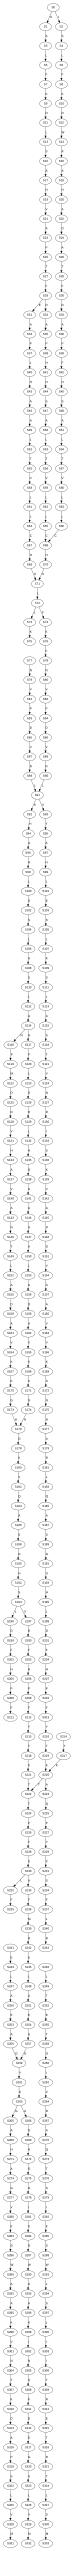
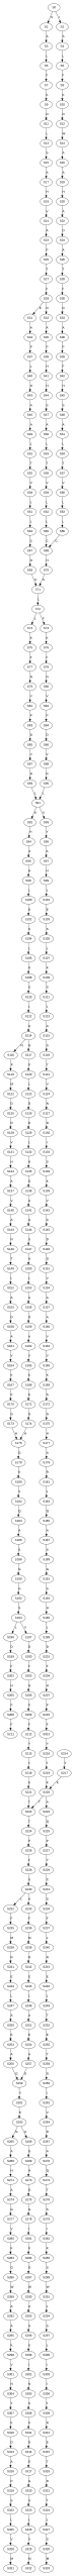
  strict digraph {
    fontname="Liberation Sans"
    node [fontname="Liberation Sans"]
    edge [fontname="Liberation Sans"]
    S0
    S1
    S2
    S3
    S4
    S5
    S6
    S7
    S8
    S9
    S10
    S11
    S12
    S13
    S14
    S15
    S16
    S17
    S18
    S19
    S20
    S21
    S22
    S23
    S24
    S25
    S26
    S27
    S28
    S29
    S30
    S31
    S32
    S33
    S34
    S35
    S36
    S37
    S38
    S39
    S40
    S41
    S42
    S43
    S44
    S45
    S46
    S47
    S48
    S49
    S50
    S51
    S52
    S53
    S54
    S55
    S56
    S57
    S58
    S59
    S60
    S61
    S62
    S63
    S64
    S65
    S66
    S67
    S68
    S69
    S70
    S71
    S72
    S73
    S74
    S75
    S76
    S77
    S78
    S79
    S80
    S81
    S82
    S83
    S84
    S85
    S86
    S87
    S88
    S89
    S90
    S91
    S92
    S93
    S94
    S95
    S96
    S97
    S98
    S99
    S100
    S101
    S102
    S103
    S104
    S105
    S106
    S107
    S108
    S109
    S110
    S111
    S112
    S113
    S114
    S115
    S116
    S117
    S118
    S119
    S120
    S121
    S122
    S123
    S124
    S125
    S126
    S127
    S128
    S129
    S130
    S131
    S132
    S133
    S134
    S135
    S136
    S137
    S138
    S139
    S140
    S141
    S142
    S143
    S144
    S145
    S146
    S147
    S148
    S149
    S150
    S151
    S152
    S153
    S154
    S155
    S156
    S157
    S158
    S159
    S160
    S161
    S162
    S163
    S164
    S165
    S166
    S167
    S168
    S169
    S170
    S171
    S172
    S173
    S174
    S175
    S176
    S177
    S178
    S179
    S180
    S181
    S182
    S183
    S184
    S185
    S186
    S187
    S188
    S189
    S190
    S191
    S192
    S193
    S194
    S195
    S196
    S197
    S198
    S199
    S200
    S201
    S202
    S203
    S204
    S205
    S206
    S207
    S208
    S209
    S210
    S211
    S212
    n214 [label=S913]
    S215
    S216
    S214
    S217
    S218
    S219
    S220
    S221
    S222
    S223
    S224
    S225
    S226
    S227
    S228
    S229
    S230
    S231
    S232
    S233
    S234
    S235
    S236
    S237
+   S238
    S239
    S240
    S241
    S242
    S243
    S244
    S245
    S246
    S247
    S248
    S249
    S250
    S251
    S252
    S253
    S254
    S255
    S256
    S257
    S258
    S259
    S260
    S261
    S262
    S263
    S264
    S265
    S266
    S267
    S268
    S269
    S270
    S271
    S272
    S273
    S274
    S275
    S276
    S277
    S278
    S279
    S280
    S281
    S282
    S283
    S284
    S285
    S286
    S287
    S288
    S289
    S290
    S291
    S292
    S293
    S294
    S295
    S296
    S297
    S298
    S299
    S300
    S301
    S302
    S303
    S304
    S305
    S306
    S307
    S308
    S309
    S310
    S311
    S312
    S313
    S314
    S315
    S316
    S317
    S318
    S319
    S320
    S321
    S322
    S323
    S324
    S325
    S326
    S327
    S328
    S329
    S330
    S331
    S332
    S333
    S0 -> S1 [label=S]
    S0 -> S2 [label=I]
    S1 -> S3 [label=A]
    S2 -> S4 [label=S]
    S3 -> S5 [label=L]
    S4 -> S6 [label=L]
    S5 -> S7 [label=F]
    S6 -> S8 [label=F]
    S7 -> S9 [label=K]
    S8 -> S10 [label=K]
    S9 -> S11 [label=D]
    S10 -> S12 [label=D]
    S11 -> S13 [label=L]
    S12 -> S14 [label=W]
    S13 -> S15 [label=S]
    S14 -> S16 [label=A]
    S15 -> S17 [label=A]
    S16 -> S18 [label=A]
    S17 -> S19 [label=H]
    S18 -> S20 [label=H]
    S19 -> S21 [label=V]
    S20 -> S22 [label=A]
    S21 -> S23 [label=A]
    S22 -> S24 [label=D]
    S23 -> S25 [label=P]
    S24 -> S26 [label=A]
    S25 -> S27 [label=T]
    S26 -> S28 [label=T]
    S27 -> S29 [label=F]
    S28 -> S30 [label=F]
    S29 -> S31 [label=E]
    S29 -> S32 [label=D]
    S30 -> S33 [label=D]
    S31 -> S34 [label=A]
    S32 -> S35 [label=A]
    S33 -> S36 [label=A]
    S34 -> S37 [label=P]
    S35 -> S38 [label=P]
    S36 -> S39 [label=P]
    S37 -> S40 [label=L]
    S38 -> S41 [label=H]
    S39 -> S42 [label=F]
    S40 -> S43 [label=H]
    S41 -> S44 [label=H]
    S42 -> S45 [label=H]
    S43 -> S46 [label=A]
    S44 -> S47 [label=S]
    S45 -> S48 [label=S]
    S46 -> S49 [label=A]
    S47 -> S50 [label=A]
    S48 -> S51 [label=A]
    S49 -> S52 [label=L]
    S50 -> S53 [label=L]
    S51 -> S54 [label=L]
    S52 -> S55 [label=T]
    S53 -> S56 [label=T]
    S54 -> S57 [label=T]
    S55 -> S58 [label=V]
    S56 -> S59 [label=V]
    S57 -> S60 [label=V]
    S58 -> S61 [label=L]
    S59 -> S62 [label=L]
    S60 -> S63 [label=L]
    S61 -> S64 [label=L]
    S62 -> S65 [label=L]
    S63 -> S66 [label=L]
    S64 -> S67 [label=C]
    S65 -> S68 [label=C]
    S66 -> S68 [label=C]
    S67 -> S69 [label=H]
    S68 -> S70 [label=H]
    S69 -> S71 [label=S]
    S70 -> S71 [label=S]
    S71 -> S72 [label=L]
    S72 -> S73 [label=L]
    S72 -> S74 [label=F]
    S73 -> S75 [label=K]
    S74 -> S76 [label=K]
+   S75 -> S77 [label=F]
    S76 -> S78 [label=F]
    S77 -> S79 [label=N]
    S78 -> S80 [label=N]
    S79 -> S81 [label=V]
    S80 -> S82 [label=V]
    S81 -> S83 [label=P]
    S82 -> S84 [label=P]
    S83 -> S85 [label=D]
    S84 -> S86 [label=D]
    S85 -> S87 [label=V]
    S86 -> S88 [label=V]
    S87 -> S89 [label=R]
    S88 -> S90 [label=R]
    S89 -> S91 [label=L]
    S90 -> S91 [label=L]
    S91 -> S92 [label=K]
    S91 -> S93 [label=V]
    S92 -> S94 [label=H]
    S93 -> S95 [label=Y]
    S94 -> S96 [label=A]
    S95 -> S97 [label=A]
    S96 -> S98 [label=H]
    S97 -> S99 [label=H]
    S98 -> S100 [label=L]
    S99 -> S101 [label=L]
    S100 -> S102 [label=D]
    S101 -> S103 [label=E]
    S102 -> S104 [label=S]
    S103 -> S105 [label=S]
    S104 -> S106 [label=L]
    S105 -> S107 [label=L]
    S106 -> S108 [label=A]
    S107 -> S109 [label=K]
    S108 -> S110 [label=S]
    S109 -> S111 [label=S]
    S110 -> S112 [label=L]
    S111 -> S113 [label=L]
    S112 -> S114 [label=A]
    S113 -> S115 [label=A]
    S114 -> S116 [label=N]
    S114 -> S117 [label=G]
    S115 -> S118 [label=S]
    S116 -> S119 [label=P]
    S117 -> S120 [label=P]
    S118 -> S121 [label=T]
    S119 -> S122 [label=M]
    S120 -> S123 [label=L]
    S121 -> S124 [label=V]
    S122 -> S125 [label=D]
    S123 -> S126 [label=D]
    S124 -> S127 [label=N]
    S125 -> S128 [label=D]
    S126 -> S129 [label=D]
    S127 -> S130 [label=D]
    S128 -> S131 [label=V]
    S129 -> S132 [label=L]
    S130 -> S133 [label=I]
    S131 -> S134 [label=H]
    S132 -> S135 [label=H]
    S133 -> S136 [label=S]
    S134 -> S137 [label=A]
    S135 -> S138 [label=G]
    S136 -> S139 [label=K]
    S137 -> S140 [label=V]
    S138 -> S141 [label=A]
    S139 -> S142 [label=V]
    S140 -> S143 [label=A]
    S141 -> S144 [label=A]
    S142 -> S145 [label=A]
    S143 -> S146 [label=N]
    S144 -> S147 [label=S]
    S145 -> S148 [label=D]
    S146 -> S149 [label=T]
    S147 -> S150 [label=A]
    S148 -> S151 [label=G]
    S149 -> S152 [label=L]
    S150 -> S153 [label=L]
    S151 -> S154 [label=V]
    S152 -> S155 [label=A]
    S153 -> S156 [label=A]
    S154 -> S157 [label=A]
    S155 -> S158 [label=D]
    S156 -> S159 [label=D]
    S157 -> S160 [label=A]
    S158 -> S161 [label=A]
    S159 -> S162 [label=A]
    S160 -> S163 [label=V]
    S161 -> S164 [label=V]
    S162 -> S165 [label=V]
    S163 -> S166 [label=V]
    S164 -> S167 [label=K]
    S165 -> S168 [label=K]
    S166 -> S169 [label=K]
    S167 -> S170 [label=K]
    S168 -> S171 [label=K]
    S169 -> S172 [label=S]
    S170 -> S173 [label=G]
    S171 -> S174 [label=G]
    S172 -> S175 [label=G]
    S173 -> S176 [label=H]
    S174 -> S176 [label=H]
    S175 -> S177 [label=H]
    S176 -> S178 [label=G]
    S177 -> S179 [label=A]
    S178 -> S180 [label=K]
    S179 -> S181 [label=R]
    S180 -> S182 [label=V]
    S181 -> S183 [label=L]
    S182 -> S184 [label=Q]
    S183 -> S185 [label=Q]
    S184 -> S186 [label=A]
    S185 -> S187 [label=A]
    S186 -> S188 [label=S]
    S187 -> S189 [label=S]
    S188 -> S190 [label=G]
    S189 -> S191 [label=G]
    S190 -> S192 [label=H]
    S191 -> S193 [label=S]
    S192 -> S194 [label=S]
    S193 -> S195 [label=H]
    S194 -> S196 [label=L]
    S194 -> S197 [label=V]
    S195 -> S198 [label=L]
    S196 -> S199 [label=D]
    S197 -> S200 [label=D]
    S198 -> S201 [label=D]
    S199 -> S202 [label=F]
    S200 -> S203 [label=F]
    S201 -> S204 [label=F]
    S202 -> S205 [label=H]
    S203 -> S206 [label=H]
    S204 -> S207 [label=H]
    S205 -> S208 [label=P]
    S206 -> S209 [label=P]
    S207 -> S210 [label=P]
    S208 -> S211 [label=F]
    S209 -> S212 [label=F]
    S210 -> n214 [label=F]
    S212 -> S215 [label=Y]
    n214 -> S216 [label=Y]
    S215 -> S218 [label=T]
    S216 -> S219 [label=T]
    S214 -> S217 [label=T]
    S217 -> S220 [label=K]
    S218 -> S221 [label=K]
    S219 -> S220 [label=K]
    S220 -> S222 [label=T]
    S220 -> S223 [label=A]
    S221 -> S222 [label=T]
    S222 -> S224 [label=T]
    S223 -> S225 [label=Q]
    S224 -> S226 [label=P]
    S225 -> S227 [label=P]
    S226 -> S228 [label=F]
    S227 -> S229 [label=Y]
    S228 -> S230 [label=S]
    S229 -> S231 [label=C]
    S230 -> S232 [label=L]
    S230 -> S233 [label=A]
    S231 -> S234 [label=S]
    S232 -> S235 [label=F]
    S233 -> S236 [label=F]
    S234 -> S237 [label=F]
+   S235 -> S238 [label=M]
    S236 -> S239 [label=M]
    S237 -> S240 [label=L]
+   S238 -> S241 [label=R]
    S239 -> S242 [label=R]
    S240 -> S243 [label=R]
    S241 -> S244 [label=E]
    S242 -> S245 [label=E]
+   S243 -> S246 [label=E]
    S244 -> S247 [label=L]
    S245 -> S248 [label=L]
    S246 -> S249 [label=L]
    S247 -> S250 [label=A]
    S248 -> S251 [label=A]
    S249 -> S252 [label=T]
    S250 -> S253 [label=E]
    S251 -> S254 [label=E]
    S252 -> S255 [label=E]
    S253 -> S256 [label=A]
    S254 -> S257 [label=A]
    S255 -> S258 [label=T]
    S256 -> S259 [label=G]
    S257 -> S259 [label=G]
    S258 -> S260 [label=G]
    S259 -> S261 [label=Y]
    S260 -> S262 [label=I]
    S261 -> S263 [label=E]
    S262 -> S264 [label=V]
    S263 -> S265 [label=G]
    S263 -> S266 [label=A]
    S264 -> S267 [label=D]
    S265 -> S268 [label=A]
    S266 -> S269 [label=G]
    S267 -> S270 [label=A]
    S268 -> S271 [label=H]
    S269 -> S272 [label=H]
    S270 -> S273 [label=Q]
    S271 -> S274 [label=A]
    S272 -> S275 [label=G]
    S273 -> S276 [label=T]
    S274 -> S277 [label=G]
    S275 -> S278 [label=G]
    S276 -> S279 [label=S]
    S277 -> S280 [label=V]
    S278 -> S281 [label=I]
    S279 -> S282 [label=I]
    S280 -> S283 [label=K]
    S281 -> S284 [label=K]
    S282 -> S285 [label=K]
    S283 -> S286 [label=G]
    S284 -> S287 [label=G]
    S285 -> S288 [label=S]
    S286 -> S289 [label=W]
    S287 -> S290 [label=W]
    S288 -> S291 [label=W]
    S289 -> S292 [label=A]
    S290 -> S293 [label=A]
    S291 -> S294 [label=L]
    S292 -> S295 [label=A]
    S293 -> S296 [label=A]
    S294 -> S297 [label=S]
    S295 -> S298 [label=K]
    S296 -> S299 [label=K]
    S297 -> S300 [label=L]
    S298 -> S301 [label=V]
    S299 -> S302 [label=I]
    S300 -> S303 [label=I]
    S301 -> S304 [label=N]
    S302 -> S305 [label=N]
    S303 -> S306 [label=I]
    S304 -> S307 [label=T]
    S305 -> S308 [label=S]
    S306 -> S309 [label=T]
    S307 -> S310 [label=K]
    S308 -> S311 [label=K]
    S309 -> S312 [label=R]
    S310 -> S313 [label=D]
    S311 -> S314 [label=D]
    S312 -> S315 [label=E]
    S313 -> S316 [label=A]
    S314 -> S317 [label=E]
    S315 -> S318 [label=T]
    S316 -> S319 [label=P]
    S317 -> S320 [label=G]
    S318 -> S321 [label=R]
    S319 -> S322 [label=S]
    S320 -> S323 [label=S]
    S321 -> S324 [label=T]
    S322 -> S325 [label=L]
    S323 -> S326 [label=L]
    S324 -> S327 [label=L]
    S325 -> S328 [label=V]
    S326 -> S329 [label=V]
    S327 -> S330 [label=S]
    S328 -> S331 [label=M]
    S329 -> S332 [label=M]
    S330 -> S333 [label=M]
  }
